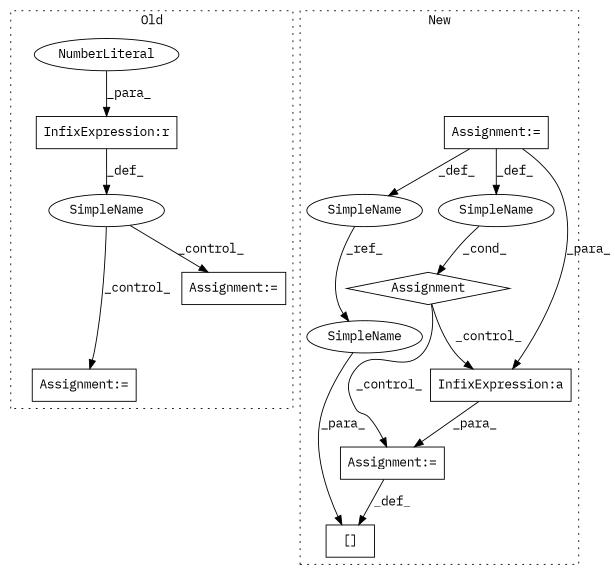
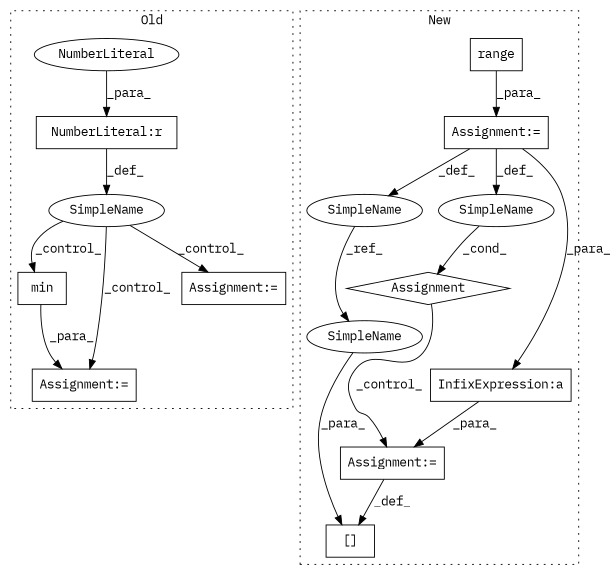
  digraph {
    fontname="IBM Plex Mono"
    node [a=7 fontname="IBM Plex Mono" l=1 shape=box]
    edge [fontname="IBM Plex Mono"]
+   n1 [a=32 l="4,1" label=min s="630,635"]
    n2 [l=2 label="Assignment:=" s=622]
    n3 [a=42 label=SimpleName shape=ellipse l=""]
-   n4 [a=27 l=3 label="InfixExpression:r" s=574]
+   n4 [a=27 l=3 label="NumberLiteral:r" s=574]
    n5 [a=34 label=NumberLiteral s=577 shape=ellipse]
    n6 [l=11 label="Assignment:=" s=792]
    n7 [l="53,2" label="Assignment:=" s="550,619"]
    n8 [label="Assignment:=" s=812]
    n9 [a=42 label=SimpleName s=607 shape=ellipse]
    n10 [a=25 l="4,2" label=Assignment s="705,723" shape=diamond]
    n11 [a=42 label=SimpleName shape=ellipse l=""]
+   n12 [a=32 l="6,1" label=range s="611,618"]
    n13 [a=27 l=3 label="InfixExpression:a" s=824]
    n14 [a=2 l="5,1" label="[]" s="867,873"]
    n15 [a=42 label=SimpleName s=872 shape=ellipse]
    subgraph cluster_1 {
      label=Old
      style=dotted
+     n1
      n2
      n3
      n4
      n5
      n6
    }
    subgraph cluster_2 {
      label=New
      style=dotted
      n7
      n8
      n9
      n10
      n11
+     n12
      n13
      n14
      n15
    }
+   n1 -> n2 [label=_para_]
+   n3 -> n1 [label=_control_]
    n3 -> n2 [label=_control_]
    n3 -> n6 [label=_control_]
    n4 -> n3 [label=_def_]
    n5 -> n4 [label=_para_]
    n7 -> n9 [label=_def_]
    n7 -> n11 [label=_def_]
    n7 -> n13 [label=_para_]
    n8 -> n14 [label=_def_]
    n9 -> n15 [label=_ref_]
    n10 -> n8 [label=_control_]
-   n10 -> n13 [label=_control_]
    n11 -> n10 [label=_cond_]
+   n12 -> n7 [label=_para_]
    n13 -> n8 [label=_para_]
    n15 -> n14 [label=_para_]
  }
